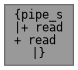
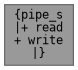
  digraph {
    fontname="DejaVu Sans Mono"
-   n1 [color=gray40 fillcolor=grey60 fontcolor=black fontname="DejaVu Sans Mono" fontsize=10 height=0.2 label="{pipe_s\n|+ read\l+ read\l|}" shape=box style=filled width=0.4]
+   n1 [color=gray40 fillcolor=grey60 fontcolor=black fontname="DejaVu Sans Mono" fontsize=10 height=0.2 label="{pipe_s\n|+ read\l+ write\l|}" shape=box style=filled width=0.4]
  }
